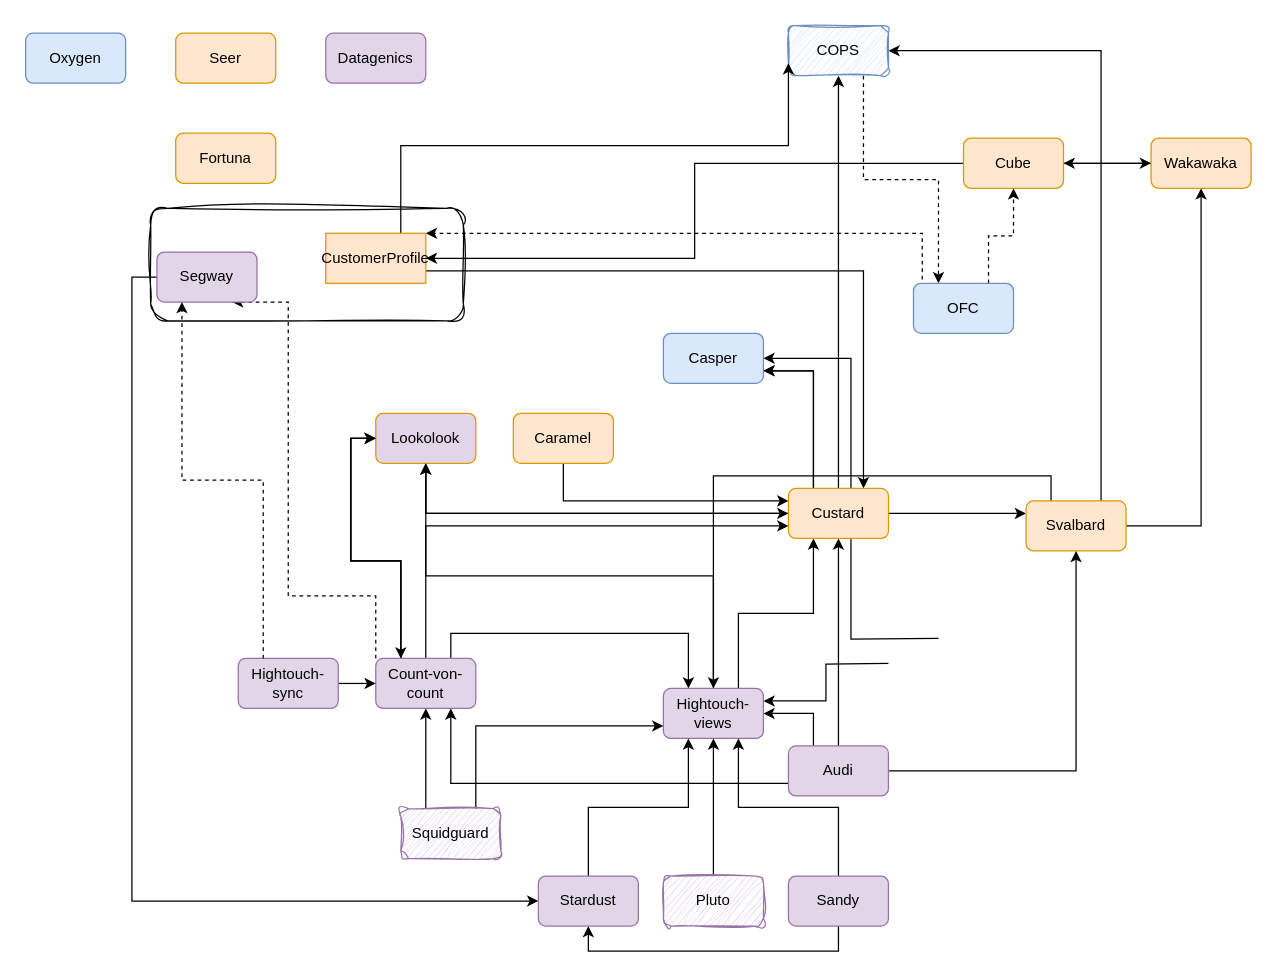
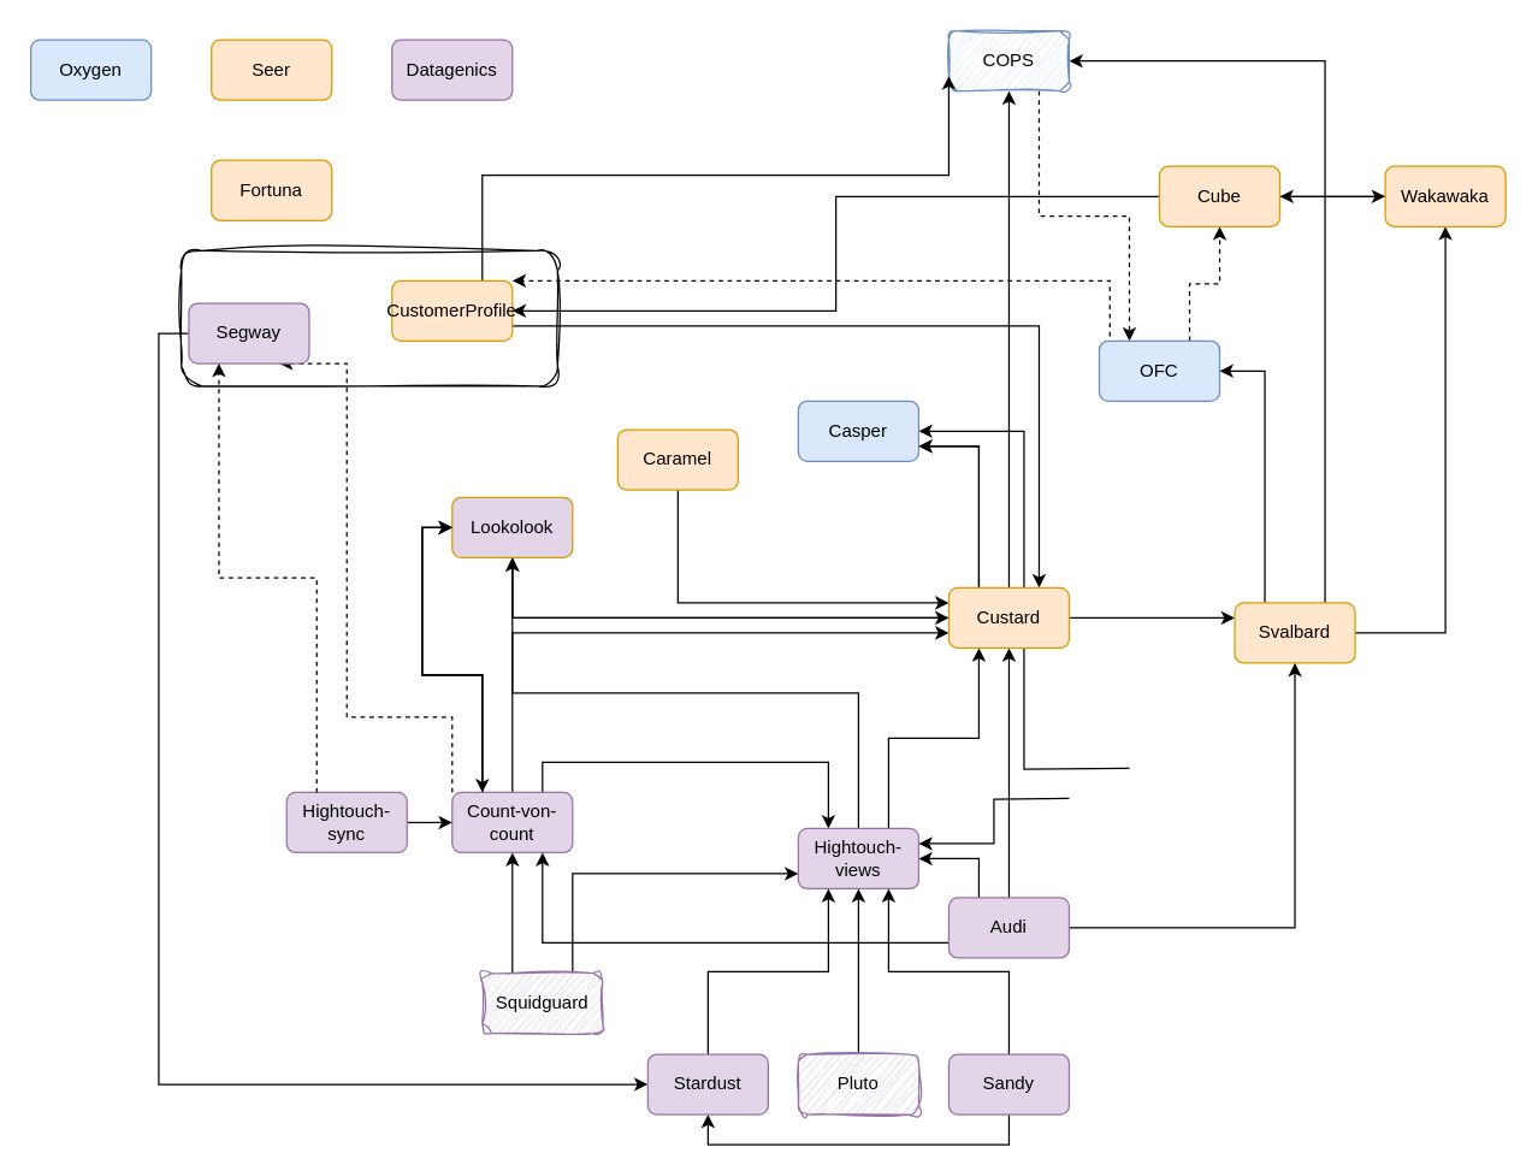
  <mxCell id="0" />
  <mxCell id="1" parent="0" />
  <mxCell id="2" value="" style="rounded=1;whiteSpace=wrap;html=1;fillColor=default;sketch=1;curveFitting=1;jiggle=2;" parent="1" vertex="1"><mxGeometry x="120" y="166" width="250" height="90" as="geometry" /></mxCell>
  <mxCell id="3" style="edgeStyle=orthogonalEdgeStyle;rounded=0;orthogonalLoop=1;jettySize=auto;html=1;exitX=0.75;exitY=1;exitDx=0;exitDy=0;entryX=0.25;entryY=0;entryDx=0;entryDy=0;dashed=1;" parent="1" source="4" target="7" edge="1"><mxGeometry relative="1" as="geometry" /></mxCell>
  <mxCell id="4" value="COPS" style="rounded=1;whiteSpace=wrap;html=1;fillColor=#dae8fc;strokeColor=#6c8ebf;sketch=1;curveFitting=1;jiggle=2;" parent="1" vertex="1"><mxGeometry x="630" y="20" width="80" height="40" as="geometry" /></mxCell>
  <mxCell id="5" style="edgeStyle=orthogonalEdgeStyle;rounded=0;orthogonalLoop=1;jettySize=auto;html=1;exitX=0.75;exitY=0;exitDx=0;exitDy=0;entryX=0.5;entryY=1;entryDx=0;entryDy=0;dashed=1;" parent="1" source="7" target="65" edge="1"><mxGeometry relative="1" as="geometry" /></mxCell>
  <mxCell id="6" style="edgeStyle=orthogonalEdgeStyle;rounded=0;orthogonalLoop=1;jettySize=auto;html=1;exitX=0.088;exitY=0.075;exitDx=0;exitDy=0;entryX=1;entryY=0;entryDx=0;entryDy=0;dashed=1;exitPerimeter=0;" parent="1" source="7" target="18" edge="1"><mxGeometry relative="1" as="geometry"><Array as="points"><mxPoint x="737" y="186" /></Array></mxGeometry></mxCell>
  <mxCell id="7" value="OFC" style="rounded=1;whiteSpace=wrap;html=1;fillColor=#dae8fc;strokeColor=#6c8ebf;" parent="1" vertex="1"><mxGeometry x="730" y="226" width="80" height="40" as="geometry" /></mxCell>
  <mxCell id="8" style="edgeStyle=orthogonalEdgeStyle;rounded=0;orthogonalLoop=1;jettySize=auto;html=1;exitX=0.5;exitY=1;exitDx=0;exitDy=0;entryX=0;entryY=0.25;entryDx=0;entryDy=0;" parent="1" source="9" target="63" edge="1"><mxGeometry relative="1" as="geometry" /></mxCell>
- <mxCell id="9" value="Caramel" style="rounded=1;whiteSpace=wrap;html=1;fillColor=#ffe6cc;strokeColor=#d79b00;" parent="1" vertex="1"><mxGeometry x="410" y="330" width="80" height="40" as="geometry" /></mxCell>
+ <mxCell id="9" value="Caramel" style="rounded=1;whiteSpace=wrap;html=1;fillColor=#ffe6cc;strokeColor=#d79b00;" parent="1" vertex="1"><mxGeometry x="410" y="285" width="80" height="40" as="geometry" /></mxCell>
  <mxCell id="10" style="edgeStyle=orthogonalEdgeStyle;rounded=0;orthogonalLoop=1;jettySize=auto;html=1;exitX=0;exitY=0.5;exitDx=0;exitDy=0;entryX=1;entryY=0.5;entryDx=0;entryDy=0;" parent="1" source="65" target="18" edge="1"><mxGeometry relative="1" as="geometry" /></mxCell>
  <mxCell id="11" style="edgeStyle=orthogonalEdgeStyle;rounded=0;orthogonalLoop=1;jettySize=auto;html=1;exitX=1;exitY=0.5;exitDx=0;exitDy=0;entryX=0;entryY=0.5;entryDx=0;entryDy=0;" parent="1" source="65" target="28" edge="1"><mxGeometry relative="1" as="geometry" /></mxCell>
  <mxCell id="12" style="edgeStyle=orthogonalEdgeStyle;rounded=0;orthogonalLoop=1;jettySize=auto;html=1;exitX=0.25;exitY=0;exitDx=0;exitDy=0;entryX=1;entryY=0.75;entryDx=0;entryDy=0;" parent="1" source="63" target="62" edge="1"><mxGeometry relative="1" as="geometry" /></mxCell>
  <mxCell id="13" style="edgeStyle=orthogonalEdgeStyle;rounded=0;orthogonalLoop=1;jettySize=auto;html=1;exitX=0.5;exitY=0;exitDx=0;exitDy=0;entryX=0.5;entryY=1;entryDx=0;entryDy=0;" parent="1" source="63" target="4" edge="1"><mxGeometry relative="1" as="geometry" /></mxCell>
  <mxCell id="14" style="edgeStyle=orthogonalEdgeStyle;rounded=0;orthogonalLoop=1;jettySize=auto;html=1;exitX=0;exitY=0.5;exitDx=0;exitDy=0;entryX=0.5;entryY=1;entryDx=0;entryDy=0;" parent="1" source="63" target="22" edge="1"><mxGeometry relative="1" as="geometry" /></mxCell>
  <mxCell id="15" style="edgeStyle=orthogonalEdgeStyle;rounded=0;orthogonalLoop=1;jettySize=auto;html=1;exitX=1;exitY=0.5;exitDx=0;exitDy=0;entryX=0;entryY=0.25;entryDx=0;entryDy=0;" parent="1" source="63" target="26" edge="1"><mxGeometry relative="1" as="geometry" /></mxCell>
  <mxCell id="16" style="edgeStyle=orthogonalEdgeStyle;rounded=0;orthogonalLoop=1;jettySize=auto;html=1;exitX=0.75;exitY=0;exitDx=0;exitDy=0;entryX=0;entryY=0.75;entryDx=0;entryDy=0;" parent="1" source="18" target="4" edge="1"><mxGeometry relative="1" as="geometry"><Array as="points"><mxPoint x="320" y="116" /><mxPoint x="630" y="116" /></Array></mxGeometry></mxCell>
  <mxCell id="17" style="edgeStyle=orthogonalEdgeStyle;rounded=0;orthogonalLoop=1;jettySize=auto;html=1;exitX=1;exitY=0.75;exitDx=0;exitDy=0;entryX=0.75;entryY=0;entryDx=0;entryDy=0;" parent="1" source="18" target="63" edge="1"><mxGeometry relative="1" as="geometry" /></mxCell>
- <mxCell id="18" value="CustomerProfile" style="whiteSpace=wrap;html=1;fillColor=#ffe6cc;strokeColor=#d79b00;rounded=0;" parent="1" vertex="1"><mxGeometry x="260" y="186" width="80" height="40" as="geometry" /></mxCell>
+ <mxCell id="18" value="CustomerProfile" style="rounded=1;whiteSpace=wrap;html=1;fillColor=#ffe6cc;strokeColor=#d79b00;" parent="1" vertex="1"><mxGeometry x="260" y="186" width="80" height="40" as="geometry" /></mxCell>
  <mxCell id="19" value="Fortuna" style="rounded=1;whiteSpace=wrap;html=1;fillColor=#ffe6cc;strokeColor=#d79b00;" parent="1" vertex="1"><mxGeometry x="140" y="106" width="80" height="40" as="geometry" /></mxCell>
  <mxCell id="20" style="edgeStyle=orthogonalEdgeStyle;rounded=0;orthogonalLoop=1;jettySize=auto;html=1;exitX=0.5;exitY=1;exitDx=0;exitDy=0;entryX=0;entryY=0.5;entryDx=0;entryDy=0;" parent="1" source="22" target="63" edge="1"><mxGeometry relative="1" as="geometry"><mxPoint x="760" y="430" as="targetPoint" /></mxGeometry></mxCell>
  <mxCell id="21" style="edgeStyle=orthogonalEdgeStyle;rounded=0;orthogonalLoop=1;jettySize=auto;html=1;exitX=0;exitY=0.5;exitDx=0;exitDy=0;entryX=0.25;entryY=0;entryDx=0;entryDy=0;" parent="1" source="22" target="39" edge="1"><mxGeometry relative="1" as="geometry" /></mxCell>
  <mxCell id="22" value="Lookolook" style="rounded=1;whiteSpace=wrap;html=1;fillColor=#e1d5e7;strokeColor=#d79b00;" parent="1" vertex="1"><mxGeometry x="300" y="330" width="80" height="40" as="geometry" /></mxCell>
  <mxCell id="23" style="edgeStyle=orthogonalEdgeStyle;rounded=0;orthogonalLoop=1;jettySize=auto;html=1;exitX=0.75;exitY=0;exitDx=0;exitDy=0;entryX=1;entryY=0.5;entryDx=0;entryDy=0;" parent="1" source="26" target="4" edge="1"><mxGeometry relative="1" as="geometry" /></mxCell>
- <mxCell id="24" style="edgeStyle=orthogonalEdgeStyle;rounded=0;orthogonalLoop=1;jettySize=auto;html=1;exitX=0.25;exitY=0;exitDx=0;exitDy=0;" parent="1" source="26" target="45" edge="1"><mxGeometry relative="1" as="geometry" /></mxCell>
+ <mxCell id="24" style="edgeStyle=orthogonalEdgeStyle;rounded=0;orthogonalLoop=1;jettySize=auto;html=1;exitX=0.25;exitY=0;exitDx=0;exitDy=0;entryX=1;entryY=0.5;entryDx=0;entryDy=0;" parent="1" source="26" target="7" edge="1"><mxGeometry relative="1" as="geometry" /></mxCell>
  <mxCell id="25" style="edgeStyle=orthogonalEdgeStyle;rounded=0;orthogonalLoop=1;jettySize=auto;html=1;exitX=1;exitY=0.5;exitDx=0;exitDy=0;entryX=0.5;entryY=1;entryDx=0;entryDy=0;" parent="1" source="26" target="28" edge="1"><mxGeometry relative="1" as="geometry" /></mxCell>
  <mxCell id="26" value="Svalbard" style="rounded=1;whiteSpace=wrap;html=1;fillColor=#ffe6cc;strokeColor=#d79b00;" parent="1" vertex="1"><mxGeometry x="820" y="400" width="80" height="40" as="geometry" /></mxCell>
  <mxCell id="27" style="edgeStyle=orthogonalEdgeStyle;rounded=0;orthogonalLoop=1;jettySize=auto;html=1;exitX=0;exitY=0.5;exitDx=0;exitDy=0;entryX=1;entryY=0.5;entryDx=0;entryDy=0;" parent="1" source="28" target="65" edge="1"><mxGeometry relative="1" as="geometry" /></mxCell>
  <mxCell id="28" value="Wakawaka" style="rounded=1;whiteSpace=wrap;html=1;fillColor=#ffe6cc;strokeColor=#d79b00;" parent="1" vertex="1"><mxGeometry x="920" y="110" width="80" height="40" as="geometry" /></mxCell>
  <mxCell id="29" style="edgeStyle=orthogonalEdgeStyle;rounded=0;orthogonalLoop=1;jettySize=auto;html=1;exitX=0;exitY=0.75;exitDx=0;exitDy=0;entryX=0.75;entryY=1;entryDx=0;entryDy=0;" parent="1" source="33" target="39" edge="1"><mxGeometry relative="1" as="geometry" /></mxCell>
  <mxCell id="30" style="edgeStyle=orthogonalEdgeStyle;rounded=0;orthogonalLoop=1;jettySize=auto;html=1;exitX=0.5;exitY=0;exitDx=0;exitDy=0;entryX=0.5;entryY=1;entryDx=0;entryDy=0;" parent="1" source="33" target="63" edge="1"><mxGeometry relative="1" as="geometry" /></mxCell>
  <mxCell id="31" style="edgeStyle=orthogonalEdgeStyle;rounded=0;orthogonalLoop=1;jettySize=auto;html=1;entryX=1;entryY=0.5;entryDx=0;entryDy=0;exitX=0.25;exitY=0;exitDx=0;exitDy=0;" parent="1" source="33" target="45" edge="1"><mxGeometry relative="1" as="geometry"><mxPoint x="750" y="620" as="sourcePoint" /></mxGeometry></mxCell>
  <mxCell id="32" style="edgeStyle=orthogonalEdgeStyle;rounded=0;orthogonalLoop=1;jettySize=auto;html=1;exitX=1;exitY=0.5;exitDx=0;exitDy=0;entryX=0.5;entryY=1;entryDx=0;entryDy=0;" parent="1" source="33" target="26" edge="1"><mxGeometry relative="1" as="geometry" /></mxCell>
  <mxCell id="33" value="Audi" style="rounded=1;whiteSpace=wrap;html=1;fillColor=#e1d5e7;strokeColor=#9673a6;" parent="1" vertex="1"><mxGeometry x="630" y="596" width="80" height="40" as="geometry" /></mxCell>
  <mxCell id="34" style="edgeStyle=orthogonalEdgeStyle;rounded=0;orthogonalLoop=1;jettySize=auto;html=1;exitX=0.25;exitY=0;exitDx=0;exitDy=0;entryX=0;entryY=0.5;entryDx=0;entryDy=0;" parent="1" source="39" target="22" edge="1"><mxGeometry relative="1" as="geometry" /></mxCell>
  <mxCell id="35" style="edgeStyle=orthogonalEdgeStyle;rounded=0;orthogonalLoop=1;jettySize=auto;html=1;exitX=0;exitY=0;exitDx=0;exitDy=0;entryX=0.75;entryY=1;entryDx=0;entryDy=0;dashed=1;" parent="1" source="39" target="52" edge="1"><mxGeometry relative="1" as="geometry"><Array as="points"><mxPoint x="300" y="476" /><mxPoint x="230" y="476" /></Array></mxGeometry></mxCell>
  <mxCell id="36" style="edgeStyle=orthogonalEdgeStyle;rounded=0;orthogonalLoop=1;jettySize=auto;html=1;exitX=0.5;exitY=0;exitDx=0;exitDy=0;entryX=0;entryY=0.75;entryDx=0;entryDy=0;" parent="1" source="39" target="63" edge="1"><mxGeometry relative="1" as="geometry"><mxPoint x="710" y="440" as="targetPoint" /></mxGeometry></mxCell>
  <mxCell id="37" style="edgeStyle=orthogonalEdgeStyle;rounded=0;orthogonalLoop=1;jettySize=auto;html=1;exitX=0.75;exitY=0;exitDx=0;exitDy=0;entryX=0.25;entryY=0;entryDx=0;entryDy=0;" parent="1" source="39" target="45" edge="1"><mxGeometry relative="1" as="geometry"><mxPoint x="510" y="510" as="targetPoint" /></mxGeometry></mxCell>
  <mxCell id="38" style="edgeStyle=orthogonalEdgeStyle;rounded=0;orthogonalLoop=1;jettySize=auto;html=1;exitX=0.25;exitY=0;exitDx=0;exitDy=0;entryX=0;entryY=0.5;entryDx=0;entryDy=0;" parent="1" source="39" target="22" edge="1"><mxGeometry relative="1" as="geometry" /></mxCell>
  <mxCell id="39" value="Count-von-count" style="rounded=1;whiteSpace=wrap;html=1;fillColor=#e1d5e7;strokeColor=#9673a6;" parent="1" vertex="1"><mxGeometry x="300" y="526" width="80" height="40" as="geometry" /></mxCell>
  <mxCell id="40" style="edgeStyle=orthogonalEdgeStyle;rounded=0;orthogonalLoop=1;jettySize=auto;html=1;exitX=0.5;exitY=0;exitDx=0;exitDy=0;entryX=1;entryY=0.5;entryDx=0;entryDy=0;" parent="1" target="62" edge="1"><mxGeometry relative="1" as="geometry"><mxPoint x="750" y="510" as="sourcePoint" /></mxGeometry></mxCell>
  <mxCell id="41" style="edgeStyle=orthogonalEdgeStyle;rounded=0;orthogonalLoop=1;jettySize=auto;html=1;entryX=1;entryY=0.25;entryDx=0;entryDy=0;exitX=0;exitY=0.5;exitDx=0;exitDy=0;" parent="1" target="45" edge="1"><mxGeometry relative="1" as="geometry"><mxPoint x="710" y="530" as="sourcePoint" /></mxGeometry></mxCell>
  <mxCell id="42" style="edgeStyle=orthogonalEdgeStyle;rounded=0;orthogonalLoop=1;jettySize=auto;html=1;exitX=1;exitY=0.5;exitDx=0;exitDy=0;entryX=0;entryY=0.5;entryDx=0;entryDy=0;" parent="1" source="64" target="39" edge="1"><mxGeometry relative="1" as="geometry" /></mxCell>
  <mxCell id="43" style="edgeStyle=orthogonalEdgeStyle;rounded=0;orthogonalLoop=1;jettySize=auto;html=1;exitX=0.5;exitY=0;exitDx=0;exitDy=0;" parent="1" source="45" target="22" edge="1"><mxGeometry relative="1" as="geometry" /></mxCell>
  <mxCell id="44" style="edgeStyle=orthogonalEdgeStyle;rounded=0;orthogonalLoop=1;jettySize=auto;html=1;exitX=0.75;exitY=0;exitDx=0;exitDy=0;entryX=0.25;entryY=1;entryDx=0;entryDy=0;" parent="1" source="45" target="63" edge="1"><mxGeometry relative="1" as="geometry" /></mxCell>
  <mxCell id="45" value="Hightouch-views" style="rounded=1;whiteSpace=wrap;html=1;fillColor=#e1d5e7;strokeColor=#9673a6;" parent="1" vertex="1"><mxGeometry x="530" y="550" width="80" height="40" as="geometry" /></mxCell>
  <mxCell id="46" style="edgeStyle=orthogonalEdgeStyle;rounded=0;orthogonalLoop=1;jettySize=auto;html=1;exitX=0.5;exitY=0;exitDx=0;exitDy=0;entryX=0.5;entryY=1;entryDx=0;entryDy=0;" parent="1" source="47" target="45" edge="1"><mxGeometry relative="1" as="geometry" /></mxCell>
  <mxCell id="47" value="Pluto" style="rounded=1;whiteSpace=wrap;html=1;fillColor=#e1d5e7;strokeColor=#9673a6;sketch=1;curveFitting=1;jiggle=2;" parent="1" vertex="1"><mxGeometry x="530" y="700" width="80" height="40" as="geometry" /></mxCell>
  <mxCell id="48" style="edgeStyle=orthogonalEdgeStyle;rounded=0;orthogonalLoop=1;jettySize=auto;html=1;exitX=0.5;exitY=0;exitDx=0;exitDy=0;entryX=0.75;entryY=1;entryDx=0;entryDy=0;" parent="1" source="50" target="45" edge="1"><mxGeometry relative="1" as="geometry" /></mxCell>
  <mxCell id="49" style="edgeStyle=orthogonalEdgeStyle;rounded=0;orthogonalLoop=1;jettySize=auto;html=1;exitX=0.5;exitY=1;exitDx=0;exitDy=0;entryX=0.5;entryY=1;entryDx=0;entryDy=0;" parent="1" source="50" target="57" edge="1"><mxGeometry relative="1" as="geometry" /></mxCell>
  <mxCell id="50" value="Sandy" style="rounded=1;whiteSpace=wrap;html=1;fillColor=#e1d5e7;strokeColor=#9673a6;" parent="1" vertex="1"><mxGeometry x="630" y="700" width="80" height="40" as="geometry" /></mxCell>
  <mxCell id="51" style="edgeStyle=orthogonalEdgeStyle;rounded=0;orthogonalLoop=1;jettySize=auto;html=1;exitX=0;exitY=0.5;exitDx=0;exitDy=0;entryX=0;entryY=0.5;entryDx=0;entryDy=0;" parent="1" source="52" target="57" edge="1"><mxGeometry relative="1" as="geometry" /></mxCell>
  <mxCell id="52" value="Segway" style="rounded=1;whiteSpace=wrap;html=1;fillColor=#e1d5e7;strokeColor=#9673a6;" parent="1" vertex="1"><mxGeometry x="125" y="201" width="80" height="40" as="geometry" /></mxCell>
  <mxCell id="53" style="edgeStyle=orthogonalEdgeStyle;rounded=0;orthogonalLoop=1;jettySize=auto;html=1;exitX=0.25;exitY=0;exitDx=0;exitDy=0;" parent="1" source="55" target="39" edge="1"><mxGeometry relative="1" as="geometry" /></mxCell>
  <mxCell id="54" style="edgeStyle=orthogonalEdgeStyle;rounded=0;orthogonalLoop=1;jettySize=auto;html=1;exitX=0.75;exitY=0;exitDx=0;exitDy=0;entryX=0;entryY=0.75;entryDx=0;entryDy=0;" parent="1" source="55" target="45" edge="1"><mxGeometry relative="1" as="geometry" /></mxCell>
  <mxCell id="55" value="Squidguard" style="rounded=1;whiteSpace=wrap;html=1;fillColor=#e1d5e7;strokeColor=#9673a6;shadow=0;glass=0;sketch=1;curveFitting=1;jiggle=2;" parent="1" vertex="1"><mxGeometry x="320" y="646" width="80" height="40" as="geometry" /></mxCell>
  <mxCell id="56" style="edgeStyle=orthogonalEdgeStyle;rounded=0;orthogonalLoop=1;jettySize=auto;html=1;exitX=0.5;exitY=0;exitDx=0;exitDy=0;entryX=0.25;entryY=1;entryDx=0;entryDy=0;" parent="1" source="57" target="45" edge="1"><mxGeometry relative="1" as="geometry" /></mxCell>
  <mxCell id="57" value="Stardust" style="rounded=1;whiteSpace=wrap;html=1;fillColor=#e1d5e7;strokeColor=#9673a6;" parent="1" vertex="1"><mxGeometry x="430" y="700" width="80" height="40" as="geometry" /></mxCell>
  <mxCell id="58" value="Oxygen" style="rounded=1;whiteSpace=wrap;html=1;fillColor=#dae8fc;strokeColor=#6c8ebf;" parent="1" vertex="1"><mxGeometry x="20" y="26" width="80" height="40" as="geometry" /></mxCell>
  <mxCell id="59" value="Seer" style="rounded=1;whiteSpace=wrap;html=1;fillColor=#ffe6cc;strokeColor=#d79b00;" parent="1" vertex="1"><mxGeometry x="140" y="26" width="80" height="40" as="geometry" /></mxCell>
  <mxCell id="60" value="Datagenics" style="rounded=1;whiteSpace=wrap;html=1;fillColor=#e1d5e7;strokeColor=#9673a6;" parent="1" vertex="1"><mxGeometry x="260" y="26" width="80" height="40" as="geometry" /></mxCell>
  <mxCell id="61" value="" style="edgeStyle=orthogonalEdgeStyle;rounded=0;orthogonalLoop=1;jettySize=auto;html=1;exitX=0.25;exitY=0;exitDx=0;exitDy=0;entryX=1;entryY=0.75;entryDx=0;entryDy=0;" parent="1" source="63" target="62" edge="1"><mxGeometry relative="1" as="geometry"><mxPoint x="1010" y="470" as="sourcePoint" /><mxPoint x="800" y="320" as="targetPoint" /></mxGeometry></mxCell>
  <mxCell id="62" value="Casper" style="rounded=1;whiteSpace=wrap;html=1;fillColor=#dae8fc;strokeColor=#6c8ebf;" parent="1" vertex="1"><mxGeometry x="530" y="266" width="80" height="40" as="geometry" /></mxCell>
  <mxCell id="63" value="Custard" style="rounded=1;whiteSpace=wrap;html=1;fillColor=#ffe6cc;strokeColor=#d79b00;" parent="1" vertex="1"><mxGeometry x="630" y="390" width="80" height="40" as="geometry" /></mxCell>
  <mxCell id="64" value="Hightouch-sync" style="rounded=1;whiteSpace=wrap;html=1;fillColor=#e1d5e7;strokeColor=#9673a6;" parent="1" vertex="1"><mxGeometry x="190" y="526" width="80" height="40" as="geometry" /></mxCell>
  <mxCell id="65" value="Cube" style="rounded=1;whiteSpace=wrap;html=1;fillColor=#ffe6cc;strokeColor=#d79b00;" parent="1" vertex="1"><mxGeometry x="770" y="110" width="80" height="40" as="geometry" /></mxCell>
  <mxCell id="66" style="edgeStyle=orthogonalEdgeStyle;rounded=0;orthogonalLoop=1;jettySize=auto;html=1;exitX=0.25;exitY=0;exitDx=0;exitDy=0;entryX=0.25;entryY=1;entryDx=0;entryDy=0;dashed=1;" parent="1" source="64" target="52" edge="1"><mxGeometry relative="1" as="geometry"><mxPoint x="330" y="576" as="sourcePoint" /><mxPoint x="240" y="670" as="targetPoint" /></mxGeometry></mxCell>
